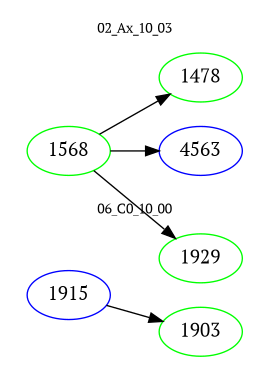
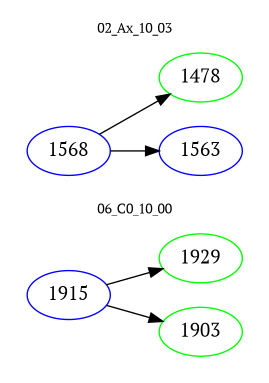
  digraph {
    fontname="PT Serif"
    rankdir=LR
    node [color=blue fontname="PT Serif"]
    edge [color=black fontname="PT Serif"]
-   n1 [color=green label=1568]
-   n2 [label=4563]
+   n1 [label=1568]
+   n2 [label=1563]
    n3 [color=green label=1478]
    n4 [label=1915]
    n5 [color=green label=1903]
    n6 [color=green label=1929]
    subgraph cluster_1 {
      color=white
      fontsize=10
      label="02_Ax_10_03"
      n1
      n2
      n3
    }
    subgraph cluster_2 {
      color=white
      fontsize=10
      label="06_C0_10_00"
      n4
      n5
      n6
    }
    n1 -> n2
    n1 -> n3
    n4 -> n5
-   n1 -> n6
+   n4 -> n6
  }
